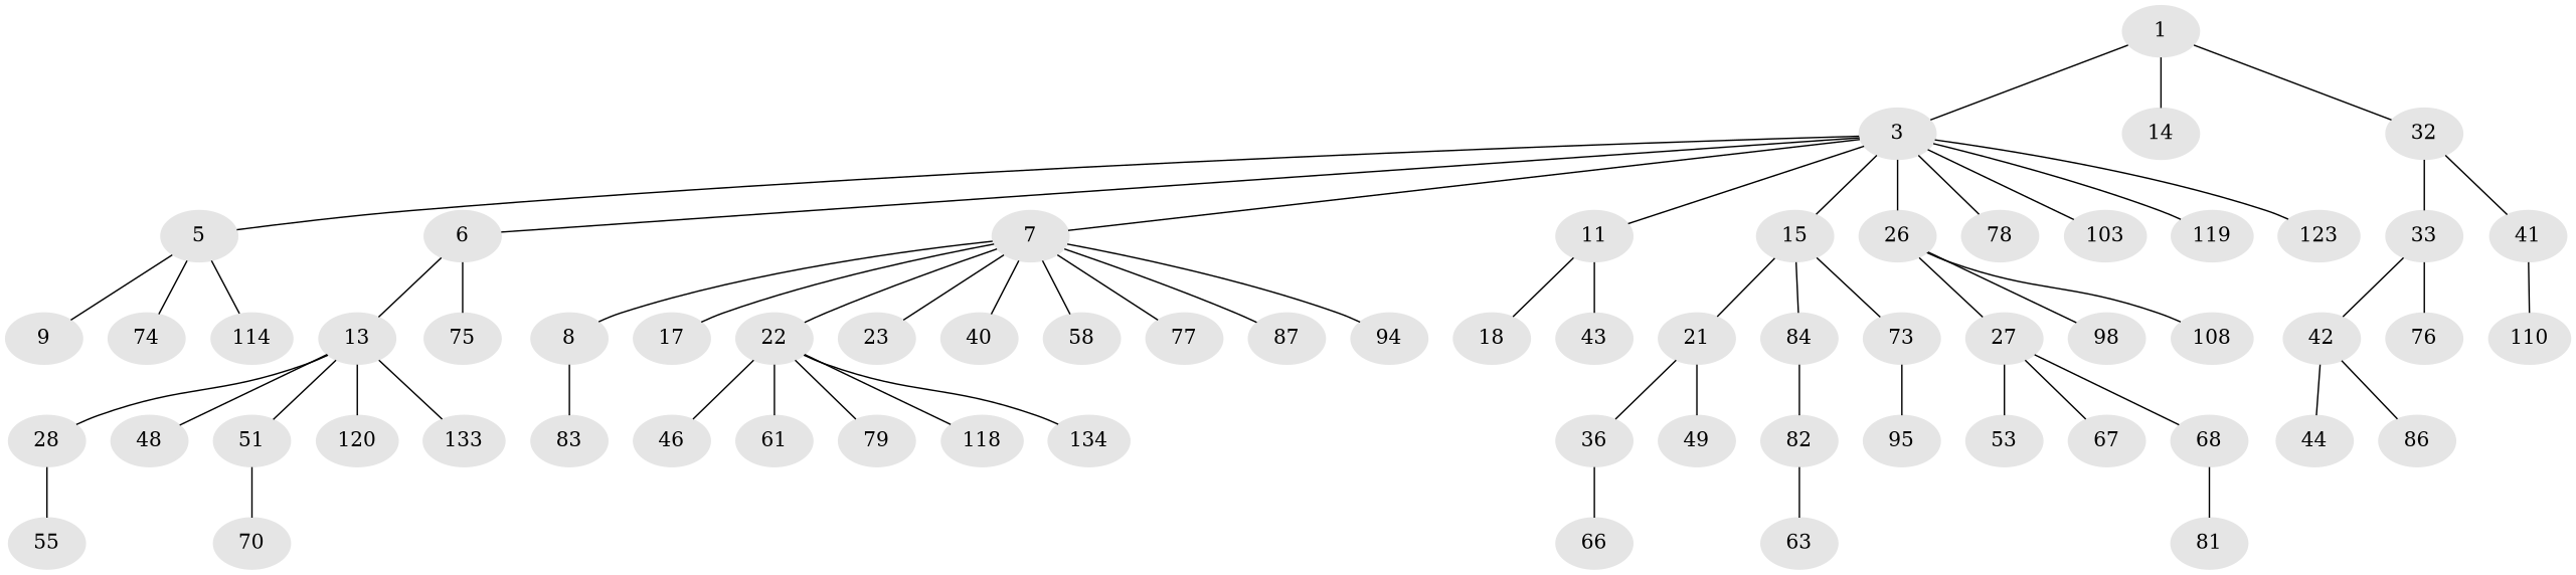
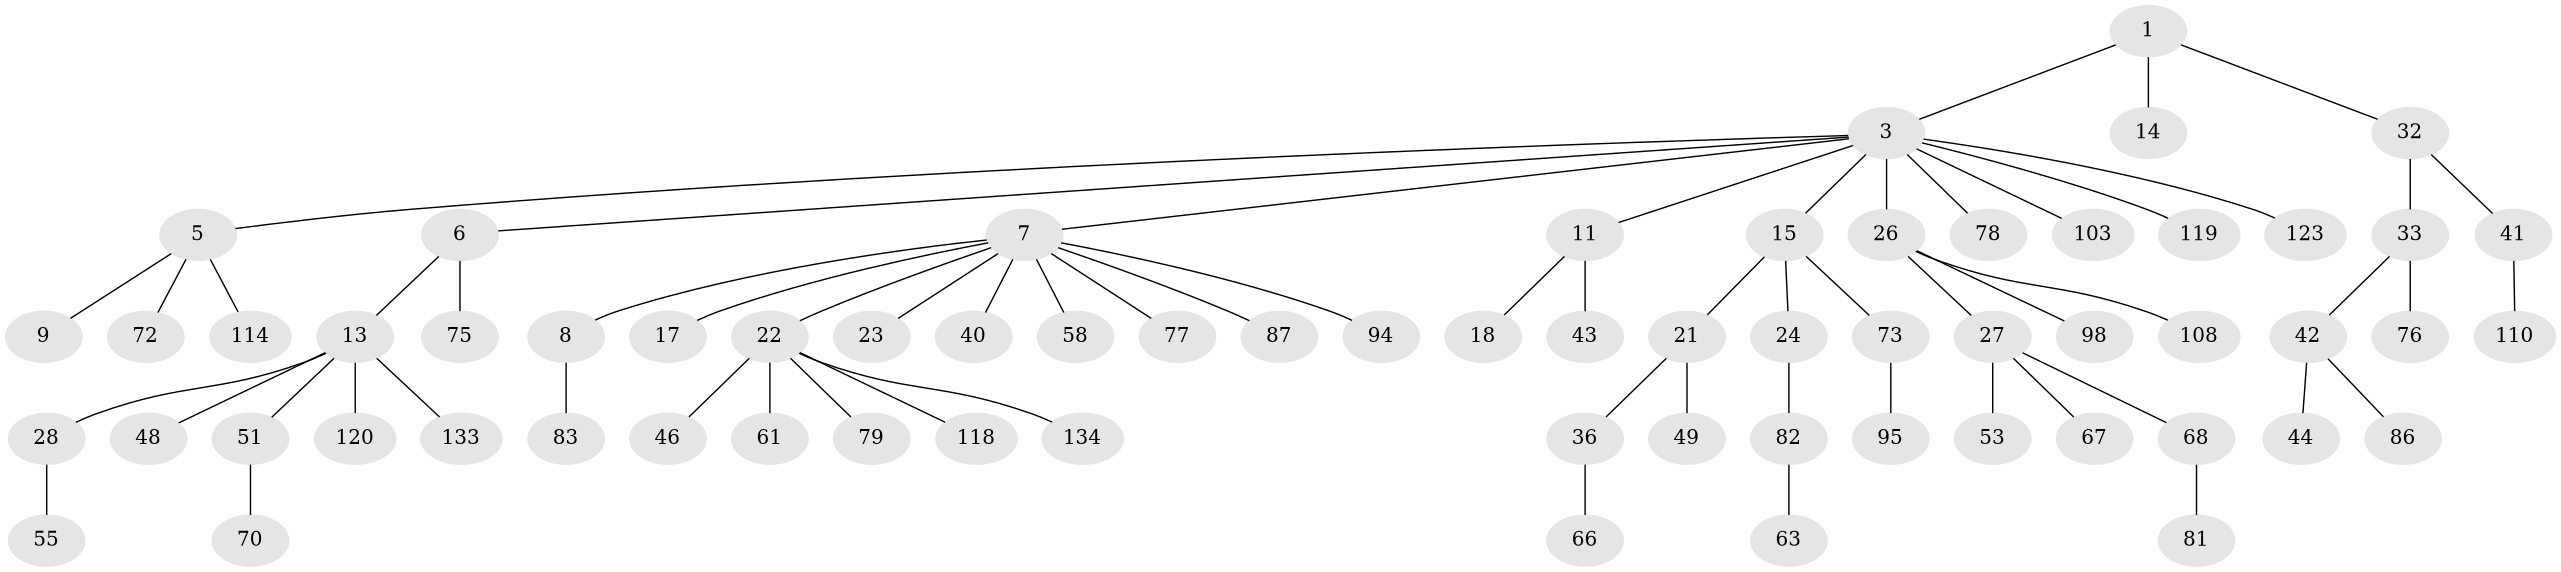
  graph {
    node [color=gray90 style=filled]
    1 [super="+2+80"]
    3 [super="+4+89"]
    14 [super="+85"]
    32
    5 [super="+16+93"]
    6 [super="+53"]
    7 [super="+10+19+126"]
    11 [super="+12"]
    15 [super="+125+52"]
    26
    78
    103
    119 [super="+121"]
    123
    33 [super="+37+84"]
    41
    9
-   74 [super="+88+115"]
+   74 [super="+88+115" label=72]
    114 [super="+130"]
    13 [super="+20"]
    75
    8 [super="+60+38+66"]
    17
    22 [super="+25+30"]
    23
    40
    58
    77
    87 [super="+105"]
    94
    18 [super="+124+56"]
    43 [super="+71+47+106"]
    21 [super="+31"]
-   24 [super="+39" label=84]
+   24 [super="+39"]
    73
    27 [super="+34"]
    98
    108
    28
    48 [super="+127"]
    51 [super="+99+65"]
    120
    133
    83
    46 [super="+109"]
    61
    79
    118 [super="+129"]
    134
    55
    70 [super="+116"]
    36
    49 [super="+102+64"]
    82
    95
    n56 [label=66]
    63 [super="+100"]
    n58 [label=53]
    67
    68
    81
    42
    76
    110
    44
    86
    1 -- 3
    1 -- 14
    1 -- 32
    3 -- 5
    3 -- 6
    3 -- 7
    3 -- 11
    3 -- 15
    3 -- 26
    3 -- 78
    3 -- 103
    3 -- 119
    3 -- 123
    32 -- 33
    32 -- 41
    5 -- 9
    5 -- 74
    5 -- 114
    6 -- 13
    6 -- 75
    7 -- 8
    7 -- 17
    7 -- 22
    7 -- 23
    7 -- 40
    7 -- 58
    7 -- 77
    7 -- 87
    7 -- 94
    11 -- 18
    11 -- 43
    15 -- 21
    15 -- 24
    15 -- 73
    26 -- 27
    26 -- 98
    26 -- 108
    33 -- 42
    33 -- 76
    41 -- 110
    13 -- 28
    13 -- 48
    13 -- 51
    13 -- 120
    13 -- 133
    8 -- 83
    22 -- 46
    22 -- 61
    22 -- 79
    22 -- 118
    22 -- 134
    21 -- 36
    21 -- 49
    24 -- 82
    73 -- 95
    27 -- n58
    27 -- 67
    27 -- 68
    28 -- 55
    51 -- 70
    36 -- n56
    82 -- 63
    68 -- 81
    42 -- 44
    42 -- 86
  }
